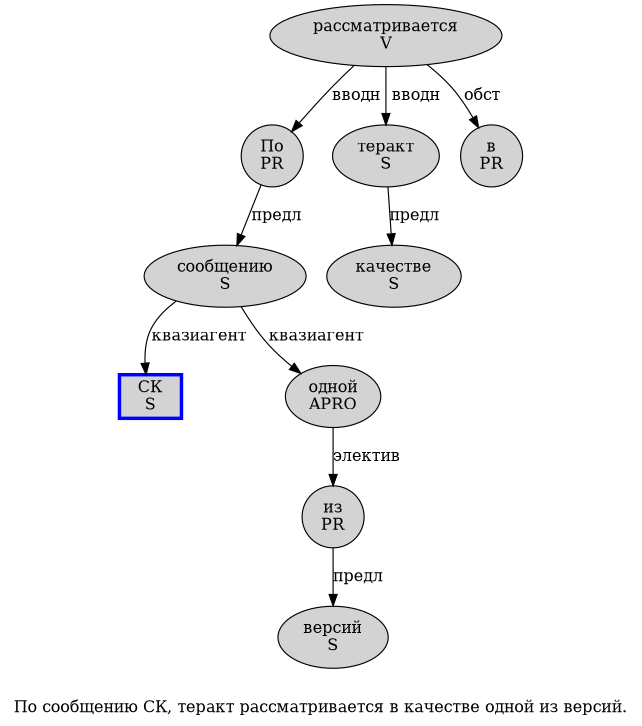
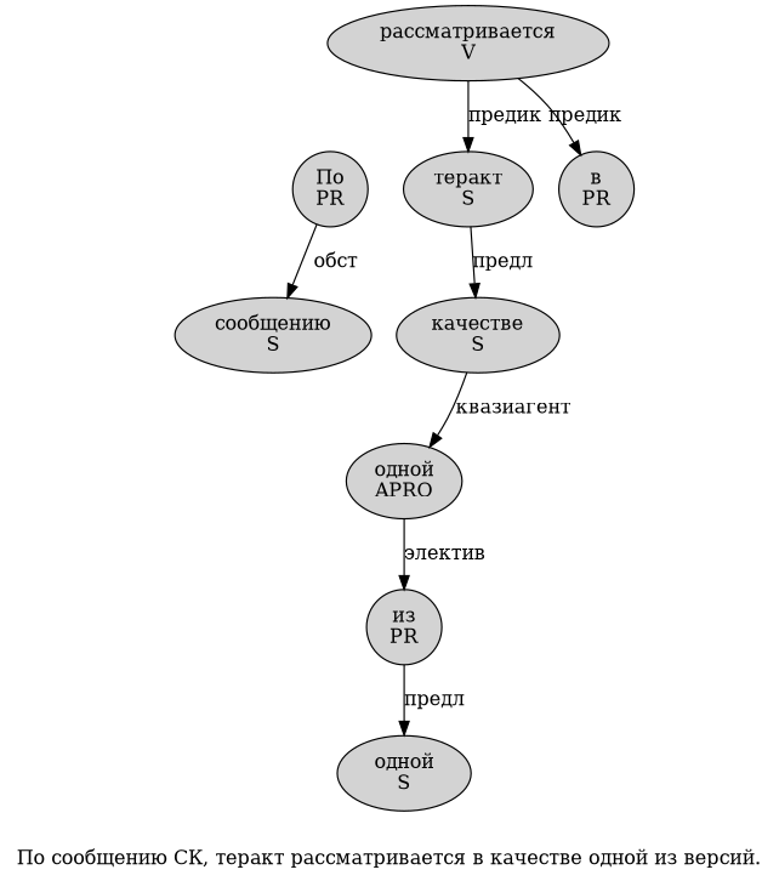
  digraph {
    label="По сообщению СК, теракт рассматривается в качестве одной из версий."
    node [fillcolor=lightgray penwidth=1 shape=ellipse style=filled]
    n1 [label="По\nPR"]
    n2 [label="сообщению\nS"]
-   n3 [color=blue label="СК\nS" penwidth=3 shape=box]
    n4 [label="теракт\nS"]
    n5 [label="качестве\nS"]
    n6 [label="рассматривается\nV"]
    n7 [label="в\nPR"]
    n8 [label="одной\nAPRO"]
    n9 [label="из\nPR"]
-   n10 [label="версий\nS"]
-   n1 -> n2 [label="предл"]
-   n2 -> n3 [label="квазиагент"]
+   n10 [label="одной\nS"]
+   n1 -> n2 [label="обст"]
    n4 -> n5 [label="предл"]
-   n2 -> n8 [label="квазиагент"]
-   n6 -> n1 [label="вводн"]
-   n6 -> n4 [label="вводн"]
-   n6 -> n7 [label="обст"]
+   n5 -> n8 [label="квазиагент"]
+   n6 -> n4 [label="предик"]
+   n6 -> n7 [label="предик"]
    n8 -> n9 [label="электив"]
    n9 -> n10 [label="предл"]
  }
